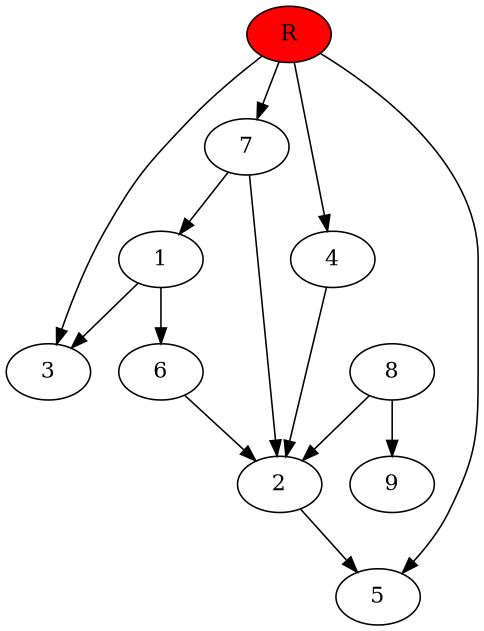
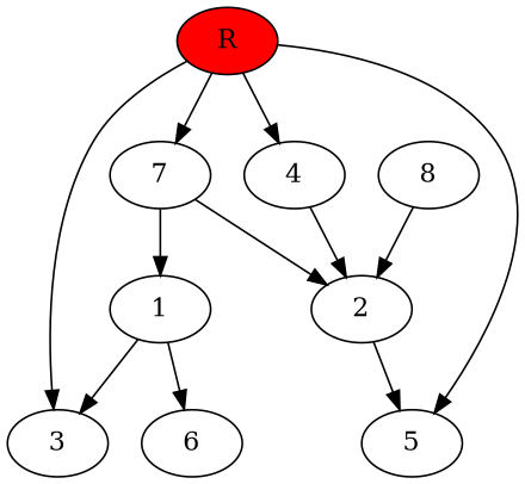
  digraph {
    fontname="DejaVu Serif"
    node [fontname="DejaVu Serif"]
    edge [fontname="DejaVu Serif"]
    1
    6
    3
    2
    5
    4
    7
    8
-   9
    R [fillcolor="#ff0000" style=filled]
    1 -> 6
    1 -> 3
-   6 -> 2
    2 -> 5
    4 -> 2
    7 -> 1
    7 -> 2
    8 -> 2
-   8 -> 9
    R -> 3
    R -> 5
    R -> 4
    R -> 7
  }
